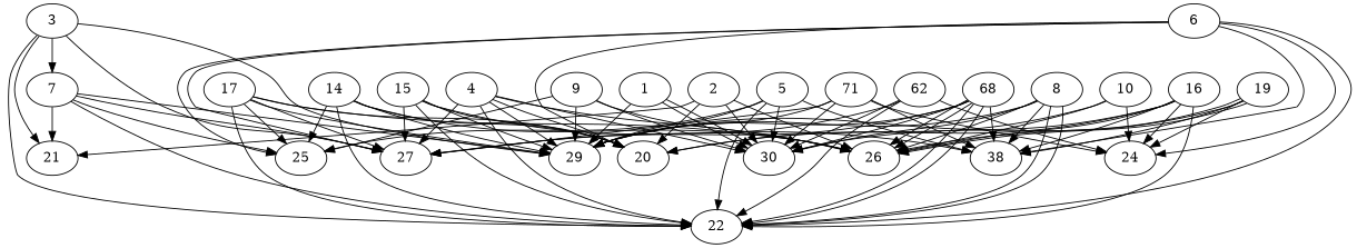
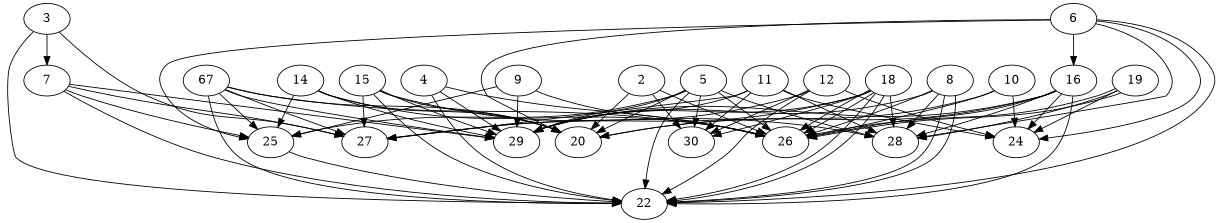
  digraph {
    node [alpha=0.11]
-   1 [alpha=0.01 expect_size=30371840]
    29 [alpha=0.13 expect_size=42925056]
    30 [expect_size=40287232]
    26 [alpha=0.06 expect_size=20510720]
    2 [alpha=0.04 expect_size=42975232]
    20 [alpha=0.13 expect_size=23505920]
-   21 [alpha=0.18 expect_size=49616896]
    3 [alpha=0.07 expect_size=31122432]
    22 [alpha=0.18 expect_size=47104000]
    27 [alpha=0.14 expect_size=8155136]
    7 [alpha=0.17 expect_size=49502208]
    4 [alpha=0.08 expect_size=28269568]
    5 [alpha=0.18 expect_size=13670400]
    25 [alpha=0.16 expect_size=27927552]
-   28 [alpha=0.12 expect_size=10851328 label=38]
+   28 [alpha=0.12 expect_size=10851328]
    6 [alpha=0.12 expect_size=15706112]
    24 [expect_size=11048960]
    8 [alpha=0.17 expect_size=27793408]
    9 [alpha=0.03 expect_size=14352384]
    10 [expect_size=43314176]
-   11 [alpha=0.19 expect_size=6322176 label=71]
-   12 [alpha=0.20 expect_size=9762816 label=62]
+   11 [alpha=0.19 expect_size=6322176]
+   12 [alpha=0.20 expect_size=9762816]
    14 [alpha=0.07 expect_size=37088256]
    15 [alpha=0.17 expect_size=7755776]
    16 [alpha=0.15 expect_size=49164288]
-   17 [alpha=0.01 expect_size=31439872]
-   18 [alpha=0.14 expect_size=23590912 label=68]
+   17 [alpha=0.01 expect_size=31439872 label=67]
+   18 [alpha=0.14 expect_size=23590912]
    19 [alpha=0.19 expect_size=15645696]
-   1 -> 29
-   1 -> 30
-   1 -> 30
    2 -> 30
    2 -> 26
    2 -> 20
-   2 -> 21
-   3 -> 29
-   3 -> 21
    3 -> 22
    3 -> 27
    3 -> 7
    7 -> 29
-   7 -> 21
    7 -> 22
    7 -> 27
    7 -> 25
    4 -> 29
-   4 -> 30
    4 -> 26
    4 -> 22
-   4 -> 27
    5 -> 29
    5 -> 30
-   4 -> 20
+   5 -> 26
+   5 -> 20
    5 -> 22
    5 -> 25
    5 -> 28
    6 -> 20
    6 -> 22
-   6 -> 27
+   6 -> 16
    6 -> 25
    6 -> 28
    6 -> 24
    8 -> 29
-   8 -> 30
    8 -> 26
    8 -> 22
    8 -> 22
    8 -> 28
    9 -> 29
-   9 -> 30
    9 -> 26
    9 -> 25
    10 -> 26
    10 -> 20
    10 -> 24
    11 -> 29
    11 -> 30
    11 -> 27
    11 -> 28
    11 -> 24
    12 -> 30
    12 -> 22
    12 -> 27
    12 -> 24
    14 -> 29
    14 -> 26
    14 -> 20
-   14 -> 22
+   25 -> 22
    14 -> 25
    15 -> 29
    15 -> 20
    15 -> 22
    15 -> 27
    15 -> 28
    16 -> 29
    16 -> 26
    16 -> 20
    16 -> 22
    16 -> 28
    16 -> 24
    17 -> 29
    17 -> 26
    17 -> 20
    17 -> 22
    17 -> 27
    17 -> 25
    18 -> 29
    18 -> 30
    18 -> 26
    18 -> 26
    18 -> 22
    18 -> 22
    18 -> 27
    18 -> 28
-   19 -> 30
    19 -> 26
    19 -> 26
    19 -> 28
    19 -> 24
  }
